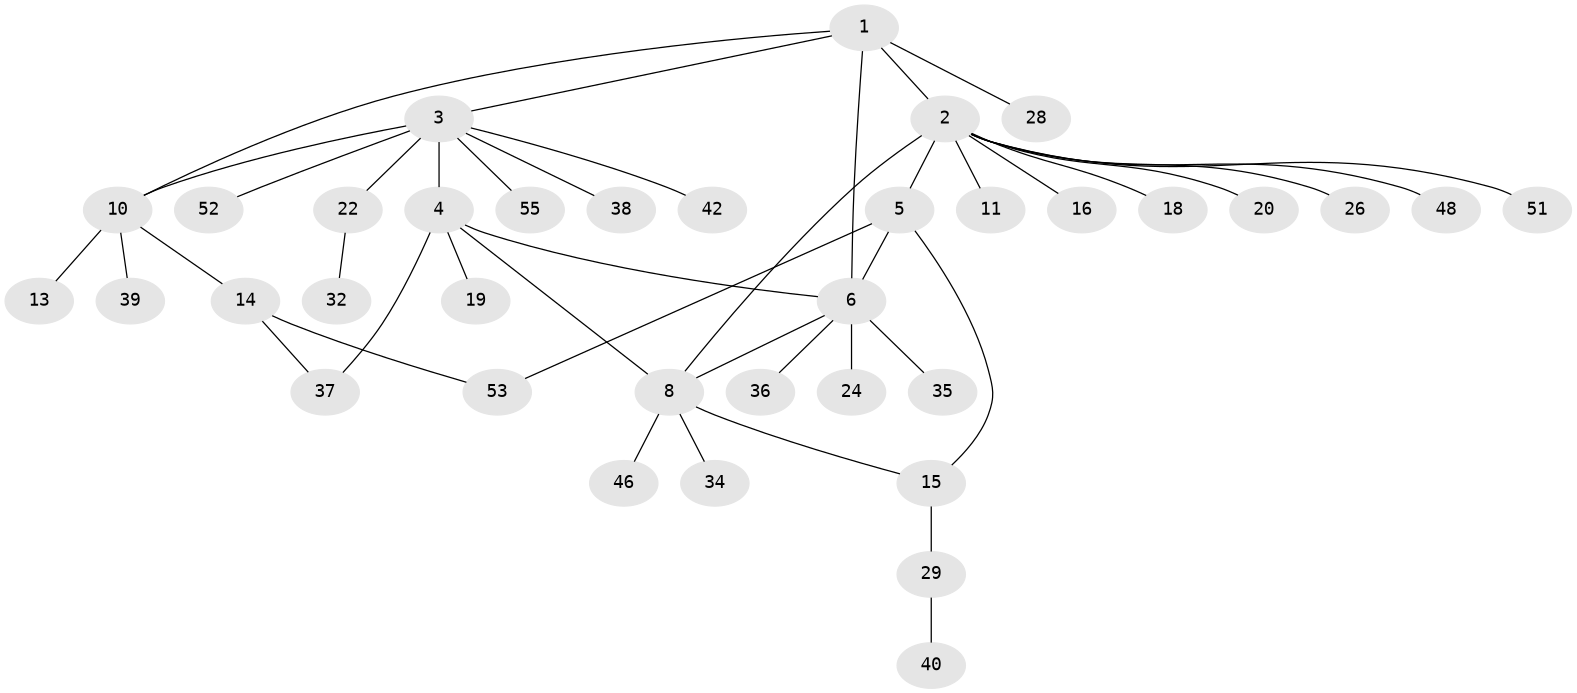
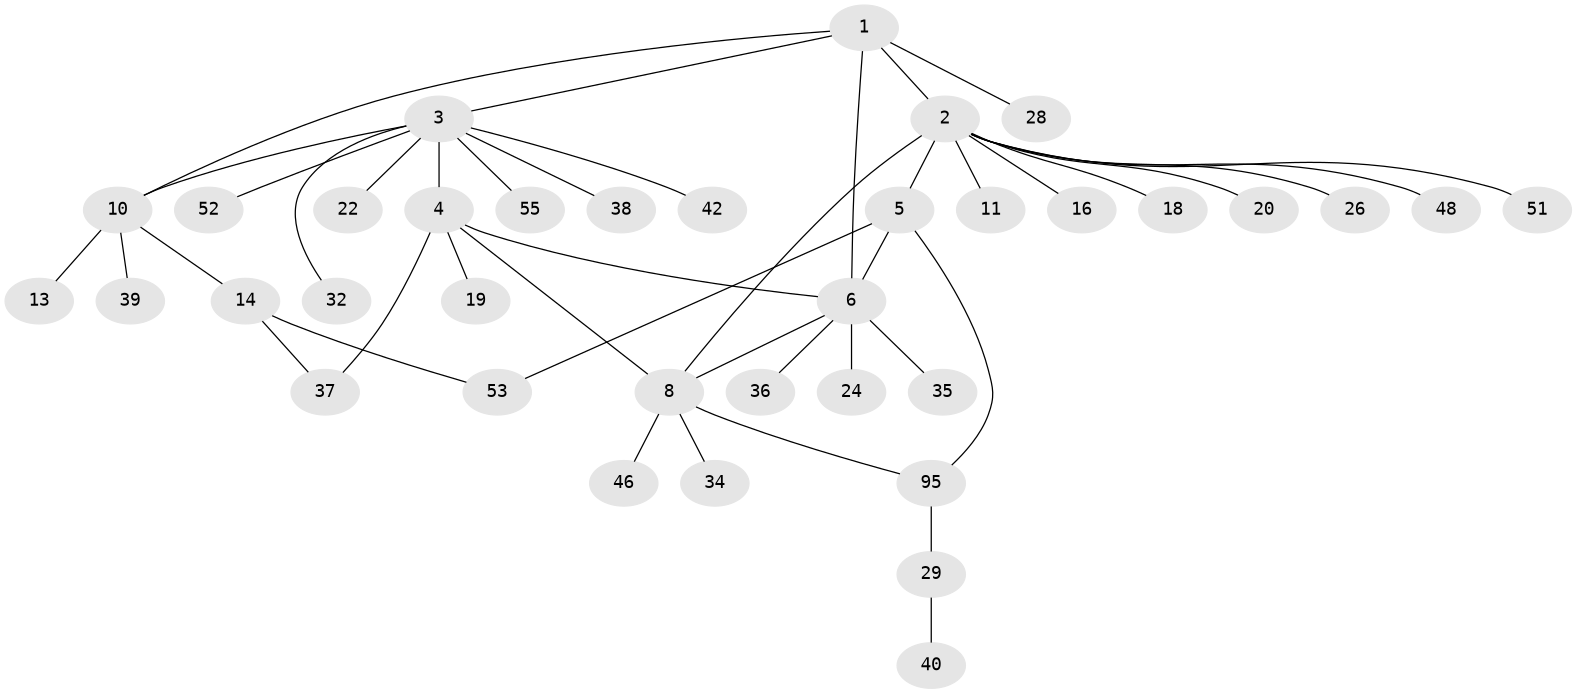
  graph {
    fontname="DejaVu Sans Mono"
    node [color=gray90 fontname="DejaVu Sans Mono" style=filled]
    edge [fontname="DejaVu Sans Mono"]
    1 [super="+9"]
    2 [super="+7"]
    3 [super="+17"]
    6 [super="+23"]
    10 [super="+45"]
    28
    5 [super="+12"]
    8 [super="+44"]
    11
    16
    18
    20
    26
    48 [super="+50"]
    51
    4 [super="+41"]
    22
    n18 [label=55]
    32
    38
    42
    52
    24 [super="+33"]
    35
    36 [super="+54"]
    13
    14 [super="+31"]
    39 [super="+49"]
-   15 [super="+43"]
+   15 [super="+43" label=95]
    53
    34 [super="+47"]
    46
    19
    37
    29 [super="+30"]
    40
    1 -- 2 [weight=2]
    1 -- 3
    1 -- 6
    1 -- 10
    1 -- 28
    2 -- 5 [weight=3]
    2 -- 8
    2 -- 11
    2 -- 16
    2 -- 18
    2 -- 20
    2 -- 26
    2 -- 48
    2 -- 51
    3 -- 10
    3 -- 4
    3 -- 22
    3 -- n18
-   22 -- 32
+   3 -- 32
    3 -- 38
    3 -- 42
    3 -- 52
    6 -- 8
    6 -- 24
    6 -- 35
    6 -- 36
    10 -- 13
    10 -- 14
    10 -- 39
    5 -- 6
    5 -- 15
    5 -- 53
    8 -- 15
    8 -- 34
    8 -- 46
    4 -- 6
    4 -- 8
    4 -- 19
    4 -- 37
    14 -- 53
    14 -- 37
    15 -- 29
    29 -- 40
  }
